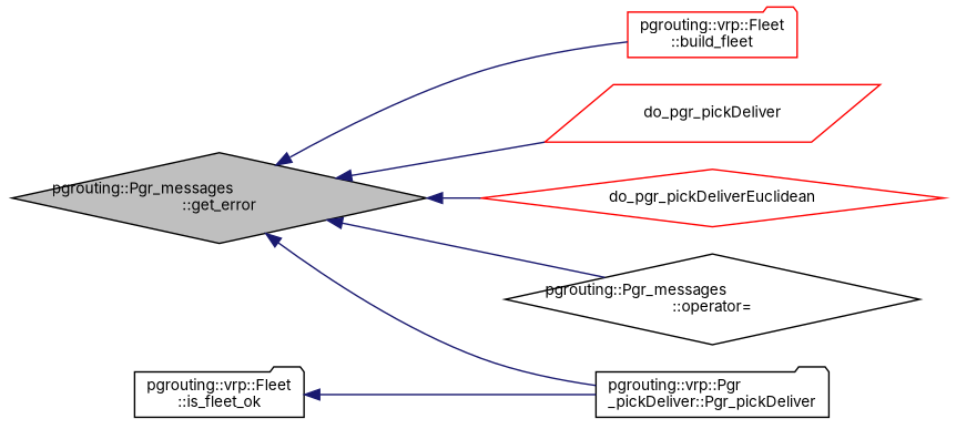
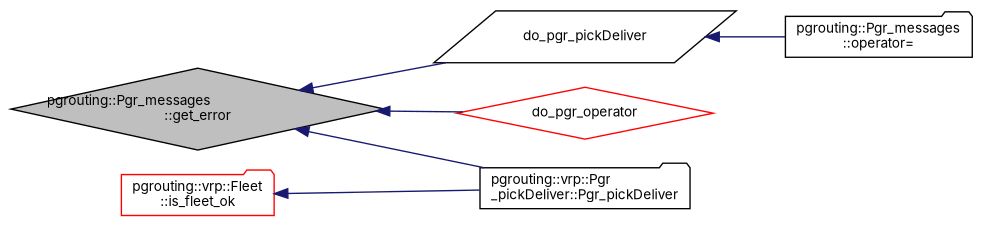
  digraph {
    fontname=Inter
    rankdir=LR
    node [color=red fillcolor=white fontname=Inter fontsize=10 shape=diamond style=filled]
    edge [color=midnightblue dir=back fontname=Inter fontsize=10 labelfontname=Helvetica labelfontsize=10 style=solid]
    n1 [color=black fillcolor=grey75 fontcolor=black height=0.2 label="pgrouting::Pgr_messages\l::get_error" width=0.4]
-   n2 [height=0.2 label="pgrouting::vrp::Fleet\l::build_fleet" shape=folder width=0.4]
-   n3 [height=0.2 label=do_pgr_pickDeliver shape=parallelogram width=0.4]
-   n4 [height=0.2 label=do_pgr_pickDeliverEuclidean width=0.4]
+   n3 [color=black height=0.2 label=do_pgr_pickDeliver shape=parallelogram width=0.4]
+   n4 [height=0.2 label=do_pgr_operator width=0.4]
    n5 [color=black height=0.2 label="pgrouting::vrp::Pgr\l_pickDeliver::Pgr_pickDeliver" shape=folder width=0.4]
-   n6 [color=black height=0.2 label="pgrouting::Pgr_messages\l::operator=" width=0.4]
-   n7 [color=black height=0.2 label="pgrouting::vrp::Fleet\l::is_fleet_ok" shape=folder width=0.4]
-   n1 -> n2
+   n6 [color=black height=0.2 label="pgrouting::Pgr_messages\l::operator=" shape=folder width=0.4]
+   n7 [height=0.2 label="pgrouting::vrp::Fleet\l::is_fleet_ok" shape=folder width=0.4]
    n1 -> n3
    n1 -> n4
    n1 -> n5
-   n1 -> n6
+   n3 -> n6
    n7 -> n5
  }
